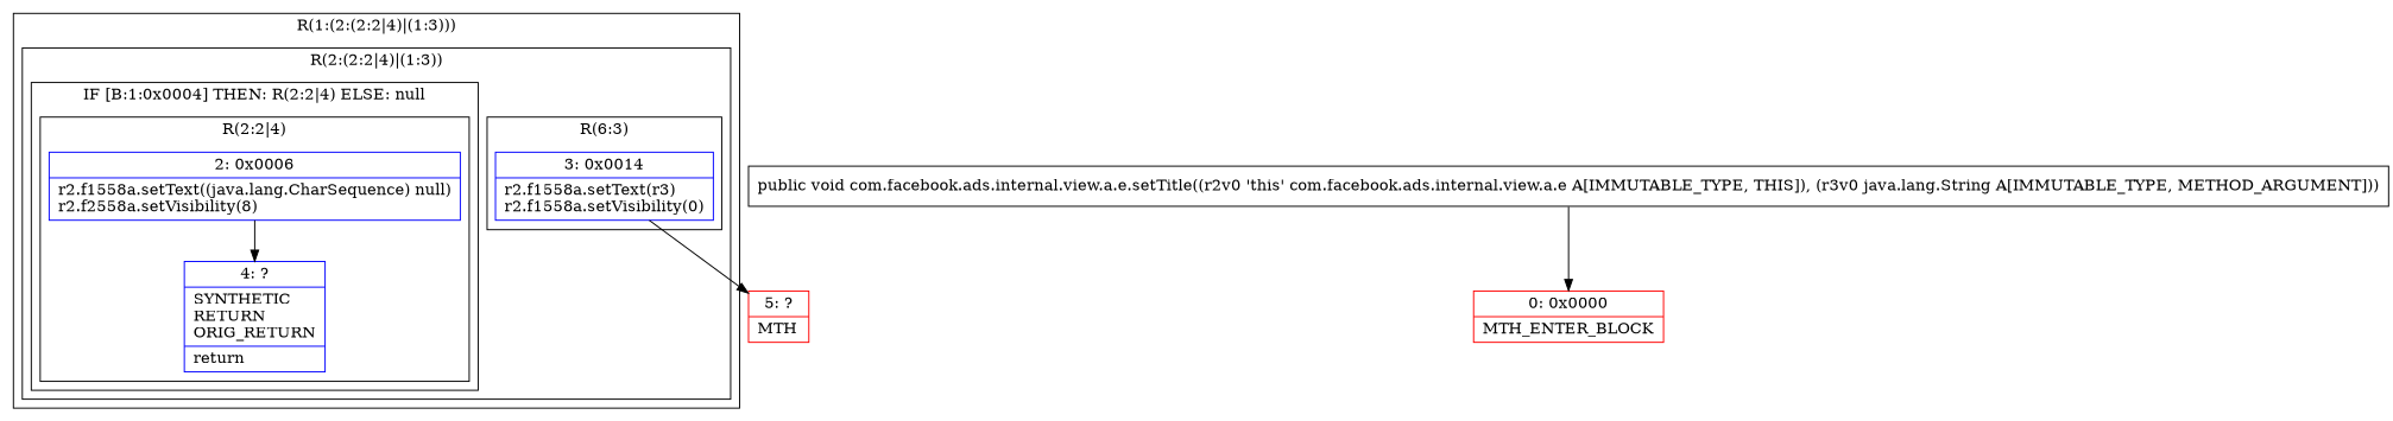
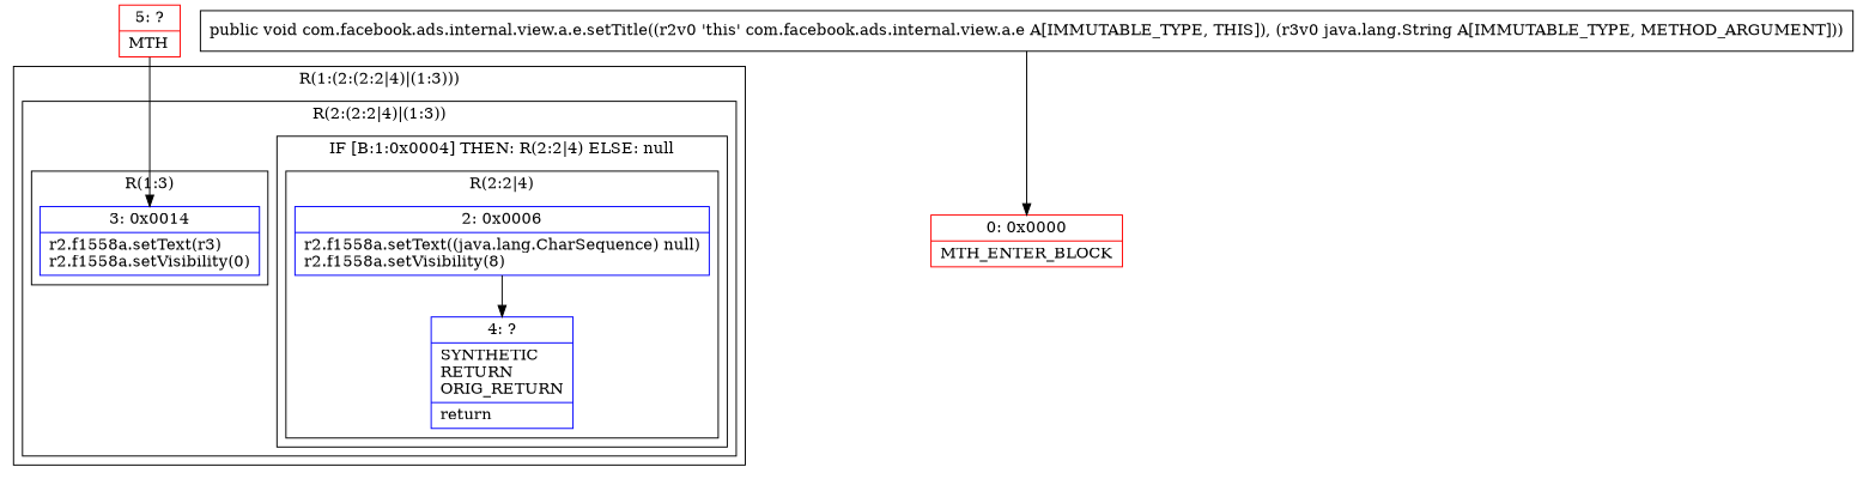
  digraph {
    node [color=blue shape=record]
-   n1 [label="{2\:\ 0x0006|r2.f1558a.setText((java.lang.CharSequence) null)\lr2.f2558a.setVisibility(8)\l}"]
+   n1 [label="{2\:\ 0x0006|r2.f1558a.setText((java.lang.CharSequence) null)\lr2.f1558a.setVisibility(8)\l}"]
    n2 [label="{4\:\ ?|SYNTHETIC\lRETURN\lORIG_RETURN\l|return\l}"]
    n3 [label="{3\:\ 0x0014|r2.f1558a.setText(r3)\lr2.f1558a.setVisibility(0)\l}"]
    n4 [color=red label="{5\:\ ?|MTH\l}"]
    n5 [color=red label="{0\:\ 0x0000|MTH_ENTER_BLOCK\l}"]
    n6 [label="{public void com.facebook.ads.internal.view.a.e.setTitle((r2v0 'this' com.facebook.ads.internal.view.a.e A[IMMUTABLE_TYPE, THIS]), (r3v0 java.lang.String A[IMMUTABLE_TYPE, METHOD_ARGUMENT])) }" color=""]
    subgraph cluster_1 {
      label="R(1:(2:(2:2|4)|(1:3)))"
      subgraph cluster_2 {
        label="R(2:(2:2|4)|(1:3))"
        subgraph cluster_3 {
          label="IF [B:1:0x0004] THEN: R(2:2|4) ELSE: null"
          subgraph cluster_4 {
            label="R(2:2|4)"
            n1
            n2
          }
        }
        subgraph cluster_5 {
-         label="R(6:3)"
+         label="R(1:3)"
          n3
        }
      }
    }
    n1 -> n2
-   n3 -> n4
+   n4 -> n3
    n6 -> n5
  }
